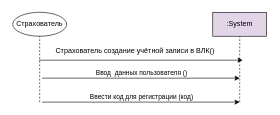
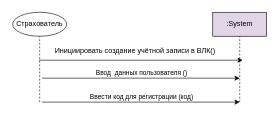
  <mxCell id="0" />
  <mxCell id="1" parent="0" />
  <mxCell id="2" value="Страхователь" style="ellipse;whiteSpace=wrap;html=1;" parent="1" vertex="1"><mxGeometry x="20" y="20" width="90" height="40" as="geometry" /></mxCell>
  <mxCell id="3" value=":System" style="rounded=0;whiteSpace=wrap;html=1;fillColor=#e1d5e7;" parent="1" vertex="1"><mxGeometry x="354" y="20" width="90" height="40" as="geometry" /></mxCell>
  <mxCell id="4" value="" style="endArrow=none;dashed=1;html=1;rounded=0;entryX=0.5;entryY=1;entryDx=0;entryDy=0;" parent="1" target="2" edge="1"><mxGeometry width="50" height="50" relative="1" as="geometry"><mxPoint x="65" y="170" as="sourcePoint" /><mxPoint x="24" y="190" as="targetPoint" /></mxGeometry></mxCell>
  <mxCell id="5" value="" style="endArrow=none;dashed=1;html=1;rounded=0;entryX=0.5;entryY=1;entryDx=0;entryDy=0;" parent="1" target="3" edge="1"><mxGeometry width="50" height="50" relative="1" as="geometry"><mxPoint x="399" y="170" as="sourcePoint" /><mxPoint x="182" y="70" as="targetPoint" /></mxGeometry></mxCell>
  <mxCell id="6" value="" style="endArrow=classic;html=1;rounded=0;" parent="1" edge="1"><mxGeometry width="50" height="50" relative="1" as="geometry"><mxPoint x="64" y="100" as="sourcePoint" /><mxPoint x="404" y="100" as="targetPoint" /></mxGeometry></mxCell>
- <mxCell id="7" value="Страхователь создание учётной записи в ВЛК()" style="text;html=1;align=center;verticalAlign=middle;resizable=0;points=[];autosize=1;strokeColor=none;fillColor=none;" parent="1" vertex="1"><mxGeometry x="79" y="70" width="290" height="30" as="geometry" /></mxCell>
+ <mxCell id="7" value="Инициировать создание учётной записи в ВЛК()" style="text;html=1;align=center;verticalAlign=middle;resizable=0;points=[];autosize=1;strokeColor=none;fillColor=none;" parent="1" vertex="1"><mxGeometry x="79" y="70" width="290" height="30" as="geometry" /></mxCell>
  <mxCell id="8" value="" style="endArrow=classic;html=1;rounded=0;" parent="1" edge="1"><mxGeometry width="50" height="50" relative="1" as="geometry"><mxPoint x="69" y="130" as="sourcePoint" /><mxPoint x="399" y="130" as="targetPoint" /></mxGeometry></mxCell>
  <mxCell id="9" value="Ввод&amp;nbsp; данных пользователя ()" style="edgeLabel;html=1;align=center;verticalAlign=middle;resizable=0;points=[];" parent="8" vertex="1" connectable="0"><mxGeometry x="-0.188" y="-1" relative="1" as="geometry"><mxPoint x="31" y="-11" as="offset" /></mxGeometry></mxCell>
  <mxCell id="10" value="" style="endArrow=classic;html=1;rounded=0;" parent="1" edge="1"><mxGeometry width="50" height="50" relative="1" as="geometry"><mxPoint x="69" y="170" as="sourcePoint" /><mxPoint x="399" y="170" as="targetPoint" /></mxGeometry></mxCell>
  <mxCell id="11" value="Ввести код для регистрации (код)" style="edgeLabel;html=1;align=center;verticalAlign=middle;resizable=0;points=[];" parent="10" vertex="1" connectable="0"><mxGeometry x="-0.388" y="3" relative="1" as="geometry"><mxPoint x="64" y="-7" as="offset" /></mxGeometry></mxCell>
